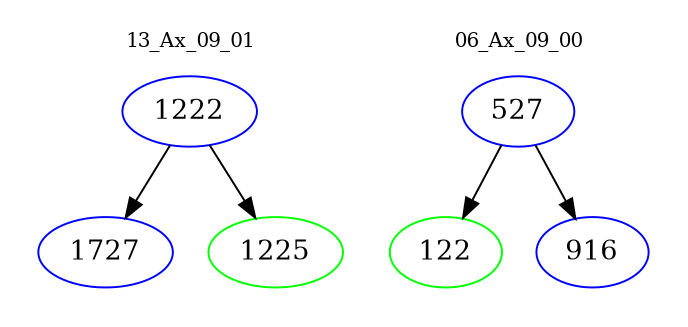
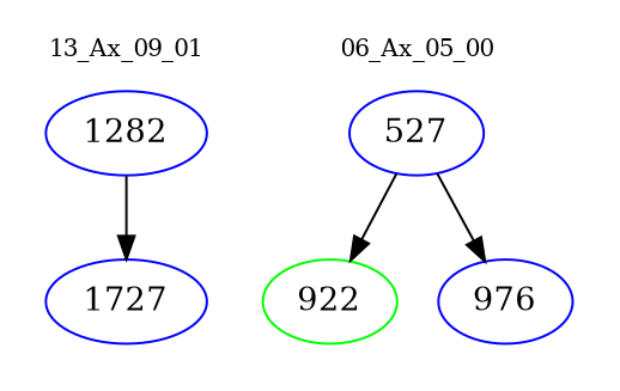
  digraph {
    node [color=blue]
    edge [color=black]
-   n1 [label=1222]
+   n1 [label=1282]
    n2 [label=1727]
-   n3 [color=green label=1225]
    n4 [label=527]
-   n5 [color=green label=122]
-   n6 [label=916]
+   n5 [color=green label=922]
+   n6 [label=976]
    subgraph cluster_1 {
      color=white
      fontsize=10
      label="13_Ax_09_01"
      n1
      n2
-     n3
    }
    subgraph cluster_2 {
      color=white
      fontsize=10
-     label="06_Ax_09_00"
+     label="06_Ax_05_00"
      n4
      n5
      n6
    }
    n1 -> n2
-   n1 -> n3
    n4 -> n5
    n4 -> n6
  }
